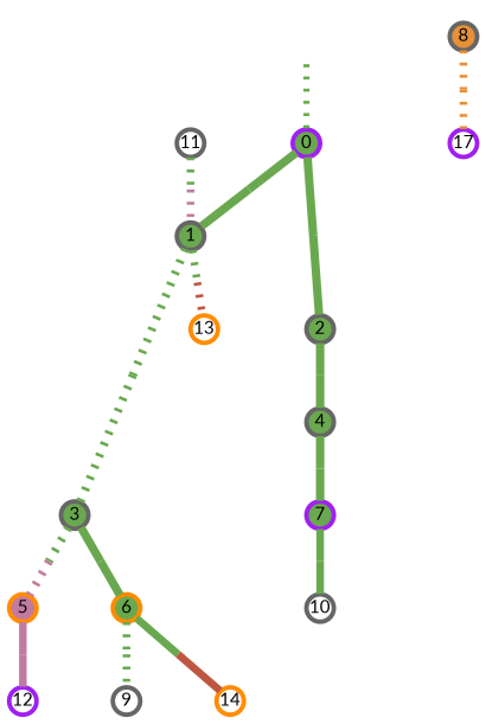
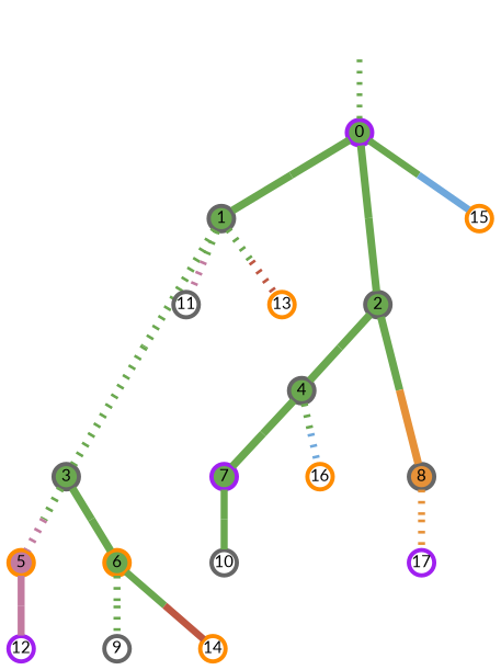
  strict digraph {
    forcelabels=true
    nodesep=0.7
    rankdir=TB
    ranksep=0.6
    splines=false
    node [color=gray40 fillcolor="#6aa84fff" fixedsize=true fontname=Lato fontsize="12pt" penwidth=3 shape=circle style=filled]
    edge [arrowsize=0 color="#6aa84fff;0.5:#6aa84fff" minlen=1.1749999523162842 penwidth=5 style=dotted]
    0 [color=purple height=0.25]
    1 [height=0.25]
    2 [height=0.25]
+   15 [color=darkorange fillcolor="#6fa8dcff" height=0.25 style=solid]
    3 [height=0.25]
    11 [fillcolor="#c27ba0ff" height=0.25 style=solid]
    13 [color=darkorange fillcolor="#be5742ff" height=0.25 style=solid]
    4 [height=0.25]
    8 [fillcolor="#e69138ff" height=0.25]
    5 [color=darkorange fillcolor="#c27ba0ff" height=0.25]
    6 [color=darkorange height=0.25]
    7 [color=purple height=0.25]
+   16 [color=darkorange fillcolor="#6fa8dcff" height=0.25 style=solid]
    17 [color=purple fillcolor="#e69138ff" height=0.25 style=solid]
    12 [color=purple fillcolor="#c27ba0ff" height=0.25 style=solid]
    9 [height=0.25 style=solid]
    14 [color=darkorange fillcolor="#be5742ff" height=0.25 style=solid]
    10 [height=0.25 style=solid]
    normal [style=invis color="" fillcolor="" fixedsize="" fontname="" fontsize="" shape=""]
    0 -> 1 [minlen=1.75 penwidth=5.5 style=solid]
    0 -> 2 [minlen=2.25 penwidth=5.5 style=bold]
+   0 -> 15 [color="#6aa84fff;0.5:#6fa8dcff" style=bold]
    1 -> 3 [minlen=3.0 penwidth=5.5]
-   11 -> 1 [color="#6aa84fff;0.5:#c27ba0ff"]
+   1 -> 11 [color="#6aa84fff;0.5:#c27ba0ff"]
    1 -> 13 [color="#6aa84fff;0.5:#be5742ff"]
    2 -> 4 [minlen=1.7999999523162842 penwidth=5.5 style=solid]
+   2 -> 8 [color="#6aa84fff;0.5:#e69138ff" minlen=2.625 penwidth=5.5 style=solid]
    3 -> 5 [color="#6aa84fff;0.5:#c27ba0ff" minlen=1.5750000476837158 penwidth=5.5]
    3 -> 6 [minlen=1.75 penwidth=5.5 style=bold]
    4 -> 7 [minlen=1.350000023841858 penwidth=5.5 style=bold]
+   4 -> 16 [color="#6aa84fff;0.5:#6fa8dcff"]
    8 -> 17 [color="#e69138ff;0.5:#e69138ff"]
    5 -> 12 [color="#c27ba0ff;0.5:#c27ba0ff" style=solid]
    6 -> 9
    6 -> 14 [color="#6aa84fff;0.5:#be5742ff" style=solid]
    7 -> 10 [style=bold]
    normal -> 0 [color="#6aa84fff" penwidth=4 minlen=""]
  }
